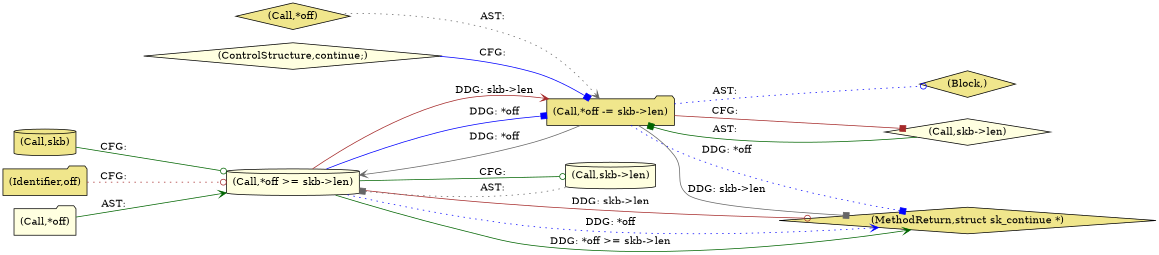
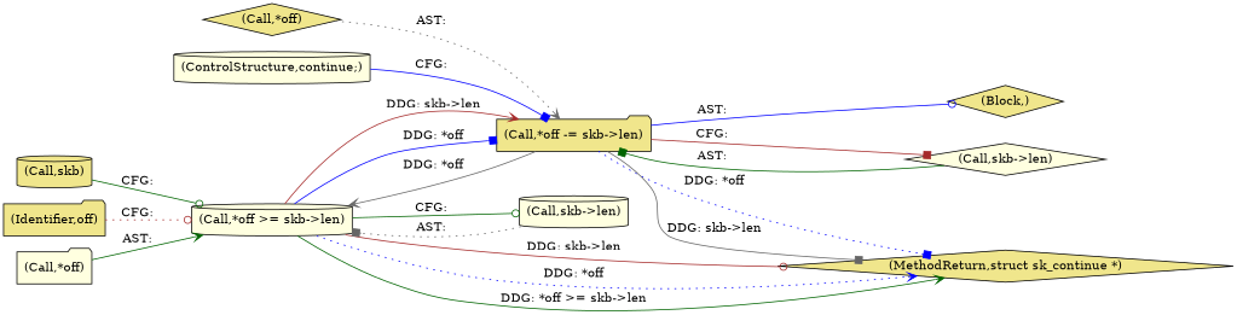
  digraph {
    rankdir=LR
    node [fillcolor=khaki shape=diamond style=filled]
    edge [arrowhead=box color=blue style=solid]
    n1 [fillcolor=lightyellow label="(Call,*off >= skb->len)" shape=cylinder]
    n2 [label="(Call,*off -= skb->len)" shape=folder]
    n3 [fillcolor=lightyellow label="(Call,skb->len)" shape=cylinder]
    n4 [label="(MethodReturn,struct sk_continue *)"]
    n5 [label="(Block,)"]
    n6 [fillcolor=lightyellow label="(Call,skb->len)"]
    n7 [label="(Call,skb)" shape=cylinder]
    n8 [label="(Call,*off)"]
    n9 [label="(Identifier,off)" shape=folder]
    n10 [fillcolor=lightyellow label="(Call,*off)" shape=folder]
-   n11 [fillcolor=lightyellow label="(ControlStructure,continue;)"]
+   n11 [fillcolor=lightyellow label="(ControlStructure,continue;)" shape=cylinder]
    n1 -> n2 [arrowhead=vee color=brown label="DDG: skb->len"]
    n1 -> n2 [label="DDG: *off"]
    n1 -> n3 [arrowhead=odot color=darkgreen label="CFG: "]
    n1 -> n4 [arrowhead=odot color=brown label="DDG: skb->len"]
    n1 -> n4 [arrowhead=vee label="DDG: *off" style=dotted]
    n1 -> n4 [arrowhead=vee color=darkgreen label="DDG: *off >= skb->len"]
    n2 -> n1 [arrowhead=vee color=gray40 label="DDG: *off"]
    n2 -> n4 [label="DDG: *off" style=dotted]
    n2 -> n4 [color=gray40 label="DDG: skb->len"]
-   n2 -> n5 [arrowhead=odot label="AST: " style=dotted]
+   n2 -> n5 [arrowhead=odot label="AST: "]
    n2 -> n6 [color=brown label="CFG: "]
    n3 -> n1 [color=gray40 label="AST: " style=dotted]
    n6 -> n2 [color=darkgreen label="AST: "]
    n7 -> n1 [arrowhead=odot color=darkgreen label="CFG: "]
    n8 -> n2 [arrowhead=vee color=gray40 label="AST: " style=dotted]
    n9 -> n1 [arrowhead=odot color=brown label="CFG: " style=dotted]
    n10 -> n1 [arrowhead=vee color=darkgreen label="AST: "]
    n11 -> n2 [label="CFG: "]
  }
